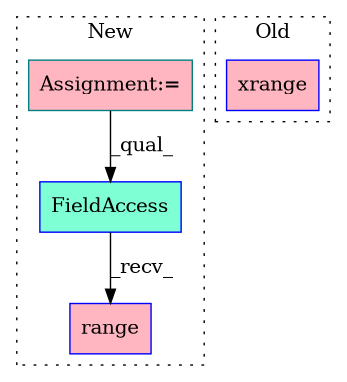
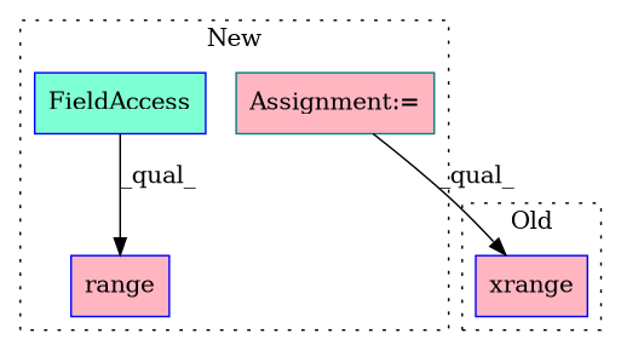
  digraph {
    node [a=32 color=blue fillcolor=lightpink shape=box style=filled]
    n1 [l="6,1" label=range s="2218,2229"]
    n2 [a=22 fillcolor=aquamarine l=9 label=FieldAccess s=2208]
    n3 [a=7 color=teal l=3 label="Assignment:=" s=211]
    n4 [l="7,1" label=xrange s="941,953"]
    subgraph cluster_1 {
      label=New
      style=dotted
      n1
      n2
      n3
    }
    subgraph cluster_2 {
      label=Old
      style=dotted
      n4
    }
-   n2 -> n1 [label=_recv_]
-   n3 -> n2 [label=_qual_]
+   n2 -> n1 [label=_qual_]
+   n3 -> n4 [label=_qual_]
  }
